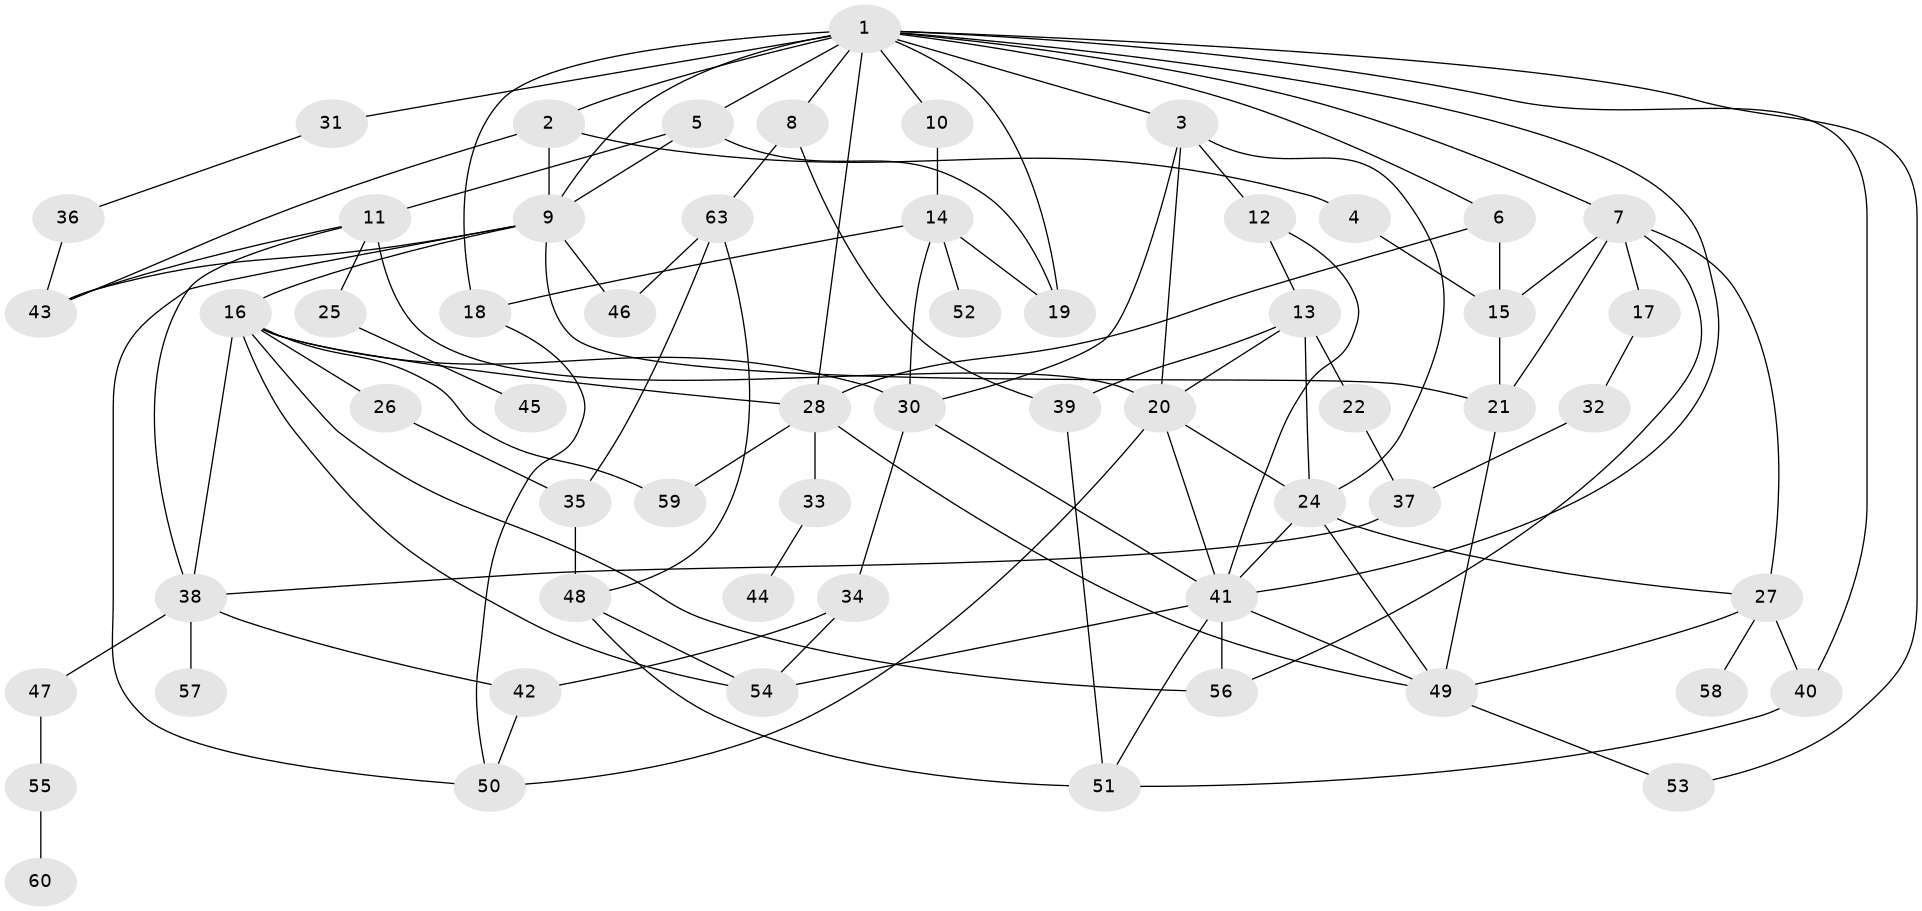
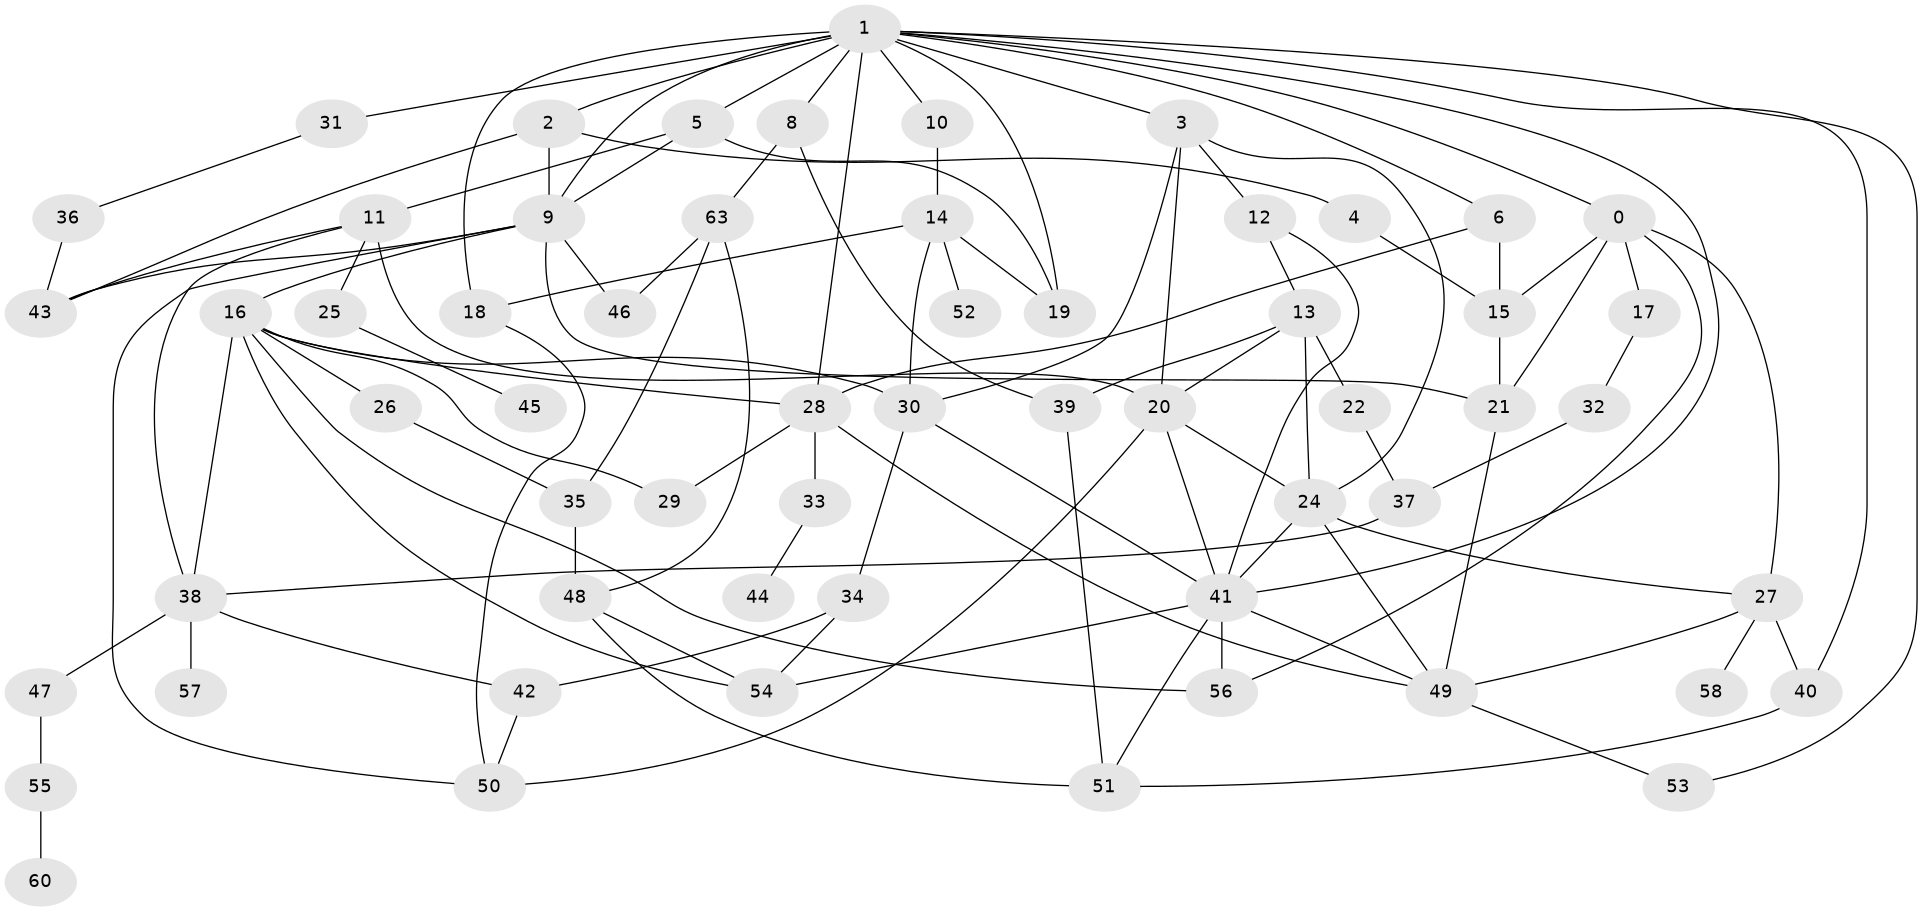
  graph {
    fontname="DejaVu Sans"
    node [color=gray90 fontname="DejaVu Sans" style=filled]
    edge [fontname="DejaVu Sans" weight=1.0]
    1
    2
    3
    5
    6
-   7
+   7 [label=0]
    8
    9
    10
    18
    19
    28
    31
    40
    41
    53
    4
    43
    12
    20
    24
    30
    11
    15
    17
    21
    27
    56
    n29 [label=63]
    39
    16
    46
    50
    14
-   29 [label=59]
+   29
    49
    33
    36
    51
    54
    13
    34
    25
    38
    32
    58
    35
    48
    26
    52
    45
    42
    47
    57
    22
    37
    44
    55
    60
    1 -- 2
    1 -- 3
    1 -- 5 [weight=2.0]
    1 -- 6
    1 -- 7
    1 -- 8 [weight=2.0]
    1 -- 9
    1 -- 10
    1 -- 18
    1 -- 19
    1 -- 28
    1 -- 31
    1 -- 40
    1 -- 41
    1 -- 53
    2 -- 9
    2 -- 4
    2 -- 43
    3 -- 12
    3 -- 20
    3 -- 24
    3 -- 30
    5 -- 9
    5 -- 19
    5 -- 11
    6 -- 28
    6 -- 15
    7 -- 15
    7 -- 17
    7 -- 21
    7 -- 27
    7 -- 56
    8 -- n29
    8 -- 39
    9 -- 43
    9 -- 21
    9 -- 16
    9 -- 46
    9 -- 50
    10 -- 14
    18 -- 50
    28 -- 29
    28 -- 49
    28 -- 33
    31 -- 36
    40 -- 51
    41 -- 56
    41 -- 49
    41 -- 51
    41 -- 54
    4 -- 15
    12 -- 41
    12 -- 13
    20 -- 41
    20 -- 24
    20 -- 50
    24 -- 41
    24 -- 27 [weight=2.0]
    24 -- 49
    30 -- 41
    30 -- 34
    11 -- 43
    11 -- 20 [weight=2.0]
    11 -- 25
    11 -- 38
    15 -- 21
    17 -- 32
    21 -- 49
    27 -- 40
    27 -- 49
    27 -- 58
    n29 -- 46
    n29 -- 35
    n29 -- 48
    39 -- 51
    16 -- 28
    16 -- 30
    16 -- 56
    16 -- 29
    16 -- 54
    16 -- 38
    16 -- 26
    14 -- 18
    14 -- 19
    14 -- 30 [weight=2.0]
    14 -- 52
    49 -- 53
    33 -- 44
    36 -- 43
    13 -- 20
    13 -- 24
    13 -- 39
    13 -- 22
    34 -- 54
    34 -- 42
    25 -- 45
    38 -- 42
    38 -- 47
    38 -- 57
    32 -- 37
    35 -- 48
    48 -- 51
    48 -- 54
    26 -- 35
    42 -- 50
    47 -- 55
    22 -- 37
    37 -- 38
    55 -- 60
  }
